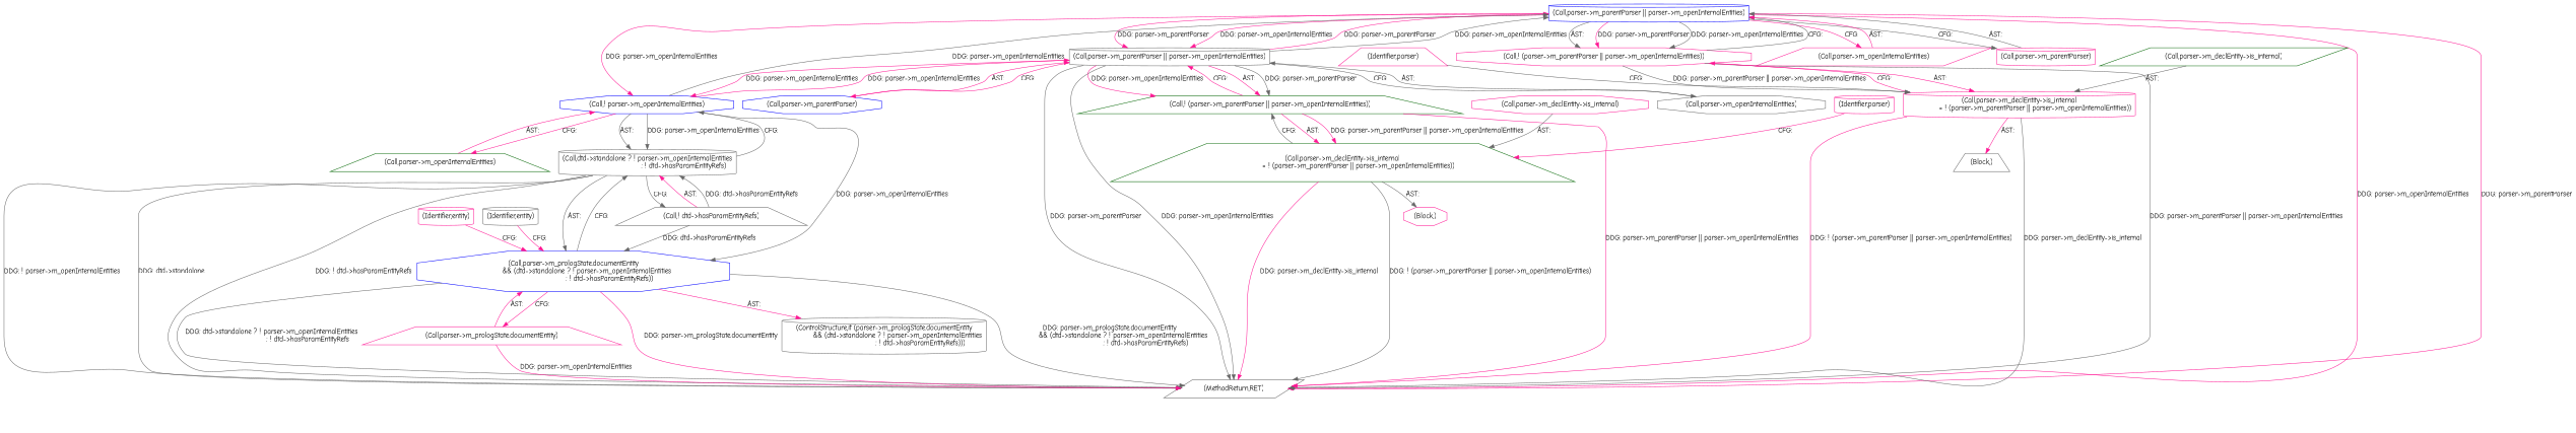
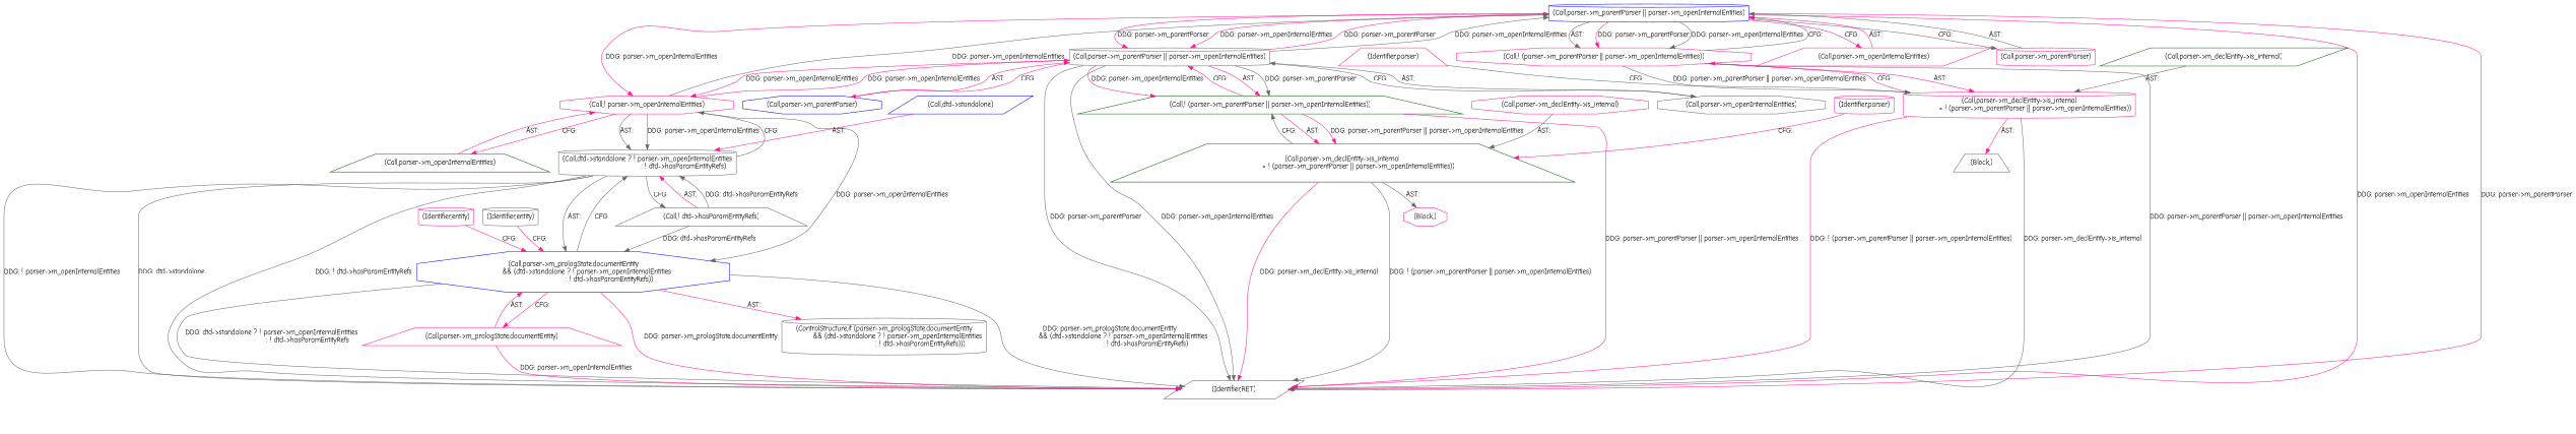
  digraph {
    fontname="Comic Neue"
    node [color=deeppink fontname="Comic Neue" shape=cylinder]
    edge [color=deeppink fontname="Comic Neue"]
    n1 [color=blue label="(Call,parser->m_parentParser || parser->m_openInternalEntities)"]
    n2 [color=gray40 label="(Call,parser->m_parentParser || parser->m_openInternalEntities)"]
-   n3 [color=blue label="(Call,! parser->m_openInternalEntities)" shape=octagon]
+   n3 [label="(Call,! parser->m_openInternalEntities)" shape=octagon]
    n4 [label="(Call,! (parser->m_parentParser || parser->m_openInternalEntities))" shape=octagon]
-   n5 [color=gray40 label="(MethodReturn,RET)" shape=parallelogram]
+   n5 [color=gray40 label="(Identifier,RET)" shape=parallelogram]
    n6 [label="(Call,parser->m_openInternalEntities)" shape=parallelogram]
    n7 [label="(Call,parser->m_parentParser)"]
    n8 [color=darkgreen label="(Call,! (parser->m_parentParser || parser->m_openInternalEntities))" shape=trapezium]
    n9 [color=blue label="(Call,parser->m_parentParser)" shape=octagon]
    n10 [color=gray40 label="(Call,parser->m_openInternalEntities)" shape=octagon]
    n11 [color=blue label="(Call,parser->m_prologState.documentEntity\n            && (dtd->standalone ? ! parser->m_openInternalEntities\n                                : ! dtd->hasParamEntityRefs))" shape=octagon]
    n12 [color=gray40 label="(Call,dtd->standalone ? ! parser->m_openInternalEntities\n                                : ! dtd->hasParamEntityRefs)"]
    n13 [color=darkgreen label="(Call,parser->m_openInternalEntities)" shape=trapezium]
    n14 [label="(Call,parser->m_declEntity->is_internal\n              = ! (parser->m_parentParser || parser->m_openInternalEntities))"]
    n15 [color=darkgreen label="(Call,parser->m_declEntity->is_internal\n              = ! (parser->m_parentParser || parser->m_openInternalEntities))" shape=trapezium]
    n16 [color=gray40 label="(ControlStructure,if (parser->m_prologState.documentEntity\n            && (dtd->standalone ? ! parser->m_openInternalEntities\n                                : ! dtd->hasParamEntityRefs)))"]
    n17 [label="(Call,parser->m_prologState.documentEntity)" shape=trapezium]
    n18 [color=gray40 label="(Call,! dtd->hasParamEntityRefs)" shape=trapezium]
    n19 [label="(Block,)" shape=octagon]
    n20 [color=gray40 label="(Block,)" shape=trapezium]
    n21 [color=gray40 label="(Identifier,entity)"]
    n22 [label="(Identifier,entity)"]
    n23 [label="(Call,parser->m_declEntity->is_internal)" shape=octagon]
    n24 [color=darkgreen label="(Call,parser->m_declEntity->is_internal)" shape=parallelogram]
    n25 [label="(Identifier,parser)" shape=trapezium]
+   n26 [color=blue label="(Call,dtd->standalone)" shape=parallelogram]
    n27 [label="(Identifier,parser)"]
    n1 -> n2 [label="DDG: parser->m_parentParser"]
    n1 -> n2 [label="DDG: parser->m_openInternalEntities"]
    n1 -> n3 [label="DDG: parser->m_openInternalEntities"]
    n1 -> n4 [color=gray40 label="AST: "]
    n1 -> n4 [label="DDG: parser->m_parentParser"]
    n1 -> n4 [color=gray40 label="DDG: parser->m_openInternalEntities"]
    n1 -> n5 [label="DDG: parser->m_openInternalEntities"]
    n1 -> n5 [label="DDG: parser->m_parentParser"]
    n1 -> n6 [label="CFG: "]
    n1 -> n7 [color=gray40 label="CFG: "]
    n2 -> n1 [label="DDG: parser->m_parentParser"]
    n2 -> n1 [color=gray40 label="DDG: parser->m_openInternalEntities"]
    n2 -> n3 [label="DDG: parser->m_openInternalEntities"]
    n2 -> n5 [color=gray40 label="DDG: parser->m_parentParser"]
    n2 -> n5 [color=gray40 label="DDG: parser->m_openInternalEntities"]
    n2 -> n8 [label="AST: "]
    n2 -> n8 [color=gray40 label="DDG: parser->m_parentParser"]
    n2 -> n8 [label="DDG: parser->m_openInternalEntities"]
    n2 -> n9 [label="CFG: "]
    n2 -> n10 [color=gray40 label="CFG: "]
    n3 -> n1 [color=gray40 label="DDG: parser->m_openInternalEntities"]
    n3 -> n2 [label="DDG: parser->m_openInternalEntities"]
    n3 -> n11 [color=gray40 label="DDG: parser->m_openInternalEntities"]
    n3 -> n12 [color=gray40 label="AST: "]
    n3 -> n12 [color=gray40 label="DDG: parser->m_openInternalEntities"]
    n3 -> n13 [label="CFG: "]
    n4 -> n1 [color=gray40 label="CFG: "]
    n4 -> n5 [color=gray40 label="DDG: parser->m_parentParser || parser->m_openInternalEntities"]
    n4 -> n14 [label="AST: "]
    n4 -> n14 [color=gray40 label="DDG: parser->m_parentParser || parser->m_openInternalEntities"]
    n6 -> n1 [label="AST: "]
    n7 -> n1 [color=gray40 label="AST: "]
    n8 -> n2 [label="CFG: "]
    n8 -> n5 [label="DDG: parser->m_parentParser || parser->m_openInternalEntities"]
    n8 -> n15 [label="AST: "]
    n8 -> n15 [label="DDG: parser->m_parentParser || parser->m_openInternalEntities"]
    n9 -> n2 [label="AST: "]
    n10 -> n2 [color=gray40 label="AST: "]
    n11 -> n5 [color=gray40 label="DDG: parser->m_prologState.documentEntity\n            && (dtd->standalone ? ! parser->m_openInternalEntities\n                                : ! dtd->hasParamEntityRefs)"]
    n11 -> n5 [color=gray40 label="DDG: dtd->standalone ? ! parser->m_openInternalEntities\n                                : ! dtd->hasParamEntityRefs"]
    n11 -> n5 [label="DDG: parser->m_prologState.documentEntity"]
    n11 -> n12 [color=gray40 label="CFG: "]
    n11 -> n16 [label="AST: "]
    n11 -> n17 [label="CFG: "]
    n12 -> n3 [color=gray40 label="CFG: "]
    n12 -> n5 [color=gray40 label="DDG: ! parser->m_openInternalEntities"]
    n12 -> n5 [color=gray40 label="DDG: dtd->standalone"]
    n12 -> n5 [color=gray40 label="DDG: ! dtd->hasParamEntityRefs"]
    n12 -> n11 [color=gray40 label="AST: "]
    n12 -> n18 [color=gray40 label="CFG: "]
    n13 -> n3 [label="AST: "]
    n14 -> n4 [label="CFG: "]
    n14 -> n5 [color=gray40 label="DDG: parser->m_declEntity->is_internal"]
    n14 -> n5 [label="DDG: ! (parser->m_parentParser || parser->m_openInternalEntities)"]
    n14 -> n20 [label="AST: "]
    n15 -> n5 [color=gray40 label="DDG: ! (parser->m_parentParser || parser->m_openInternalEntities)"]
    n15 -> n5 [label="DDG: parser->m_declEntity->is_internal"]
    n15 -> n8 [color=gray40 label="CFG: "]
    n15 -> n19 [color=gray40 label="AST: "]
    n17 -> n5 [label="DDG: parser->m_openInternalEntities"]
    n17 -> n11 [label="AST: "]
    n18 -> n11 [color=gray40 label="DDG: dtd->hasParamEntityRefs"]
    n18 -> n12 [label="AST: "]
    n18 -> n12 [color=gray40 label="DDG: dtd->hasParamEntityRefs"]
    n21 -> n11 [label="CFG: "]
    n22 -> n11 [label="CFG: "]
    n23 -> n15 [color=gray40 label="AST: "]
    n24 -> n14 [color=gray40 label="AST: "]
    n25 -> n14 [color=gray40 label="CFG: "]
+   n26 -> n12 [label="AST: "]
    n27 -> n15 [label="CFG: "]
  }
